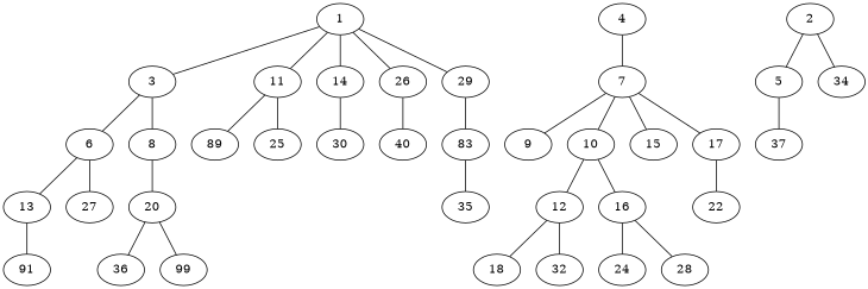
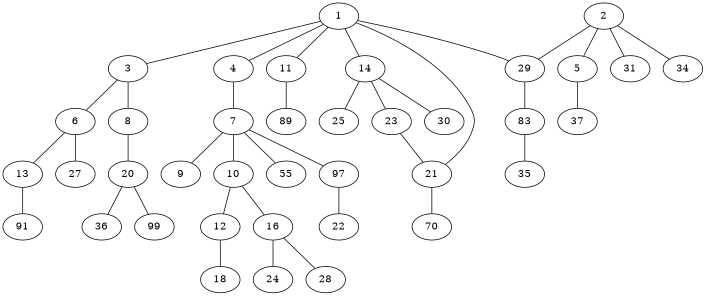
  graph {
    1
    3
    4
    11
    14
-   26
+   26 [label=21]
    29
    2
    5
+   31
    34
    6
    8
    7
    n15 [label=89]
    25
+   23
    30
-   40
+   40 [label=70]
    37
    n21 [label=83]
    13
    27
    20
    9
    10
-   15
-   17
+   15 [label=55]
+   17 [label=97]
    35
    n30 [label=91]
    36
    n32 [label=99]
    12
    16
    22
    18
-   32
    24
    28
    1 -- 3
+   1 -- 4
    1 -- 11
    1 -- 14
    1 -- 26
    1 -- 29
    3 -- 6
    3 -- 8
    4 -- 7
    11 -- n15
-   11 -- 25
+   14 -- 25
+   14 -- 23
    14 -- 30
    26 -- 40
    29 -- n21
+   2 -- 29
    2 -- 5
+   2 -- 31
    2 -- 34
    5 -- 37
    6 -- 13
    6 -- 27
    8 -- 20
    7 -- 9
    7 -- 10
    7 -- 15
    7 -- 17
+   23 -- 26
    n21 -- 35
    13 -- n30
    20 -- 36
    20 -- n32
    10 -- 12
    10 -- 16
    17 -- 22
    12 -- 18
-   12 -- 32
    16 -- 24
    16 -- 28
  }
